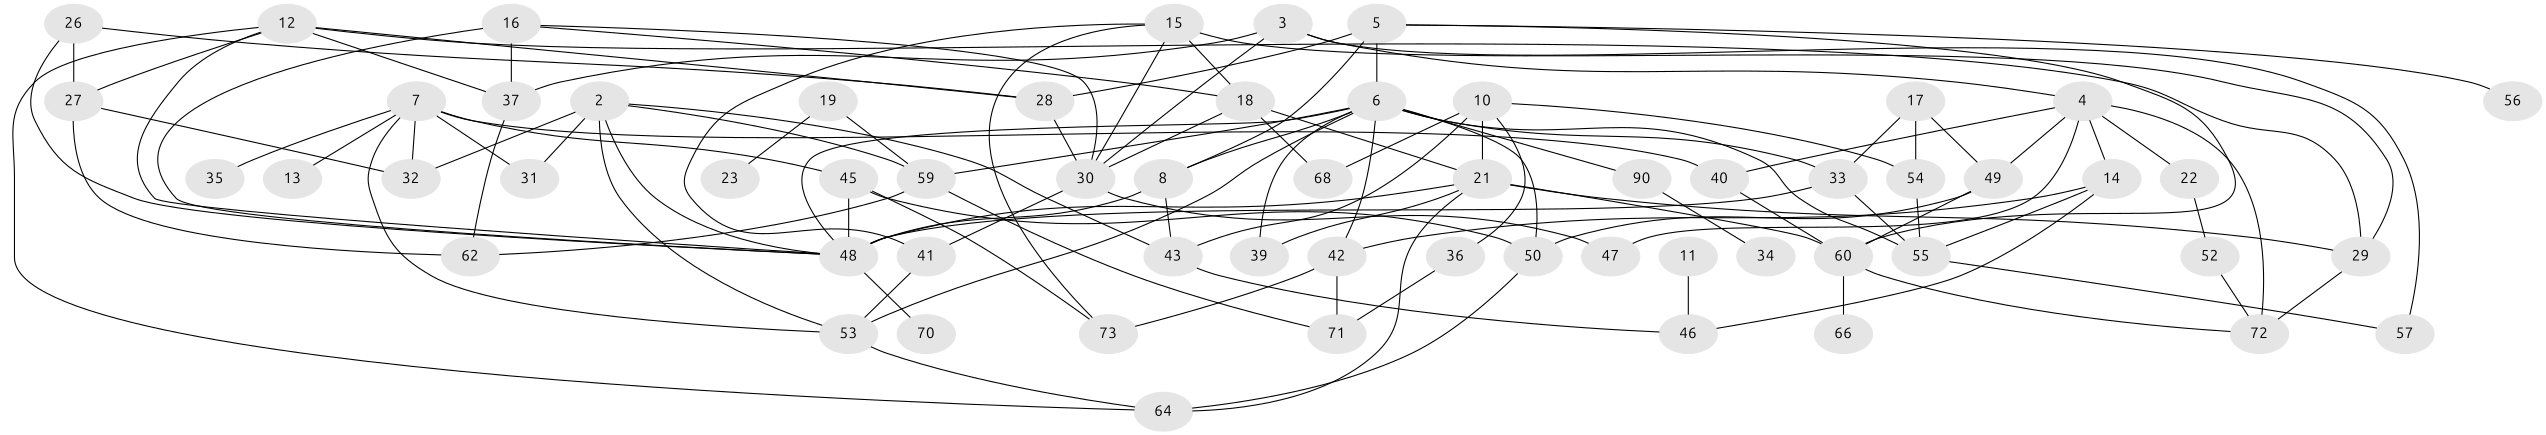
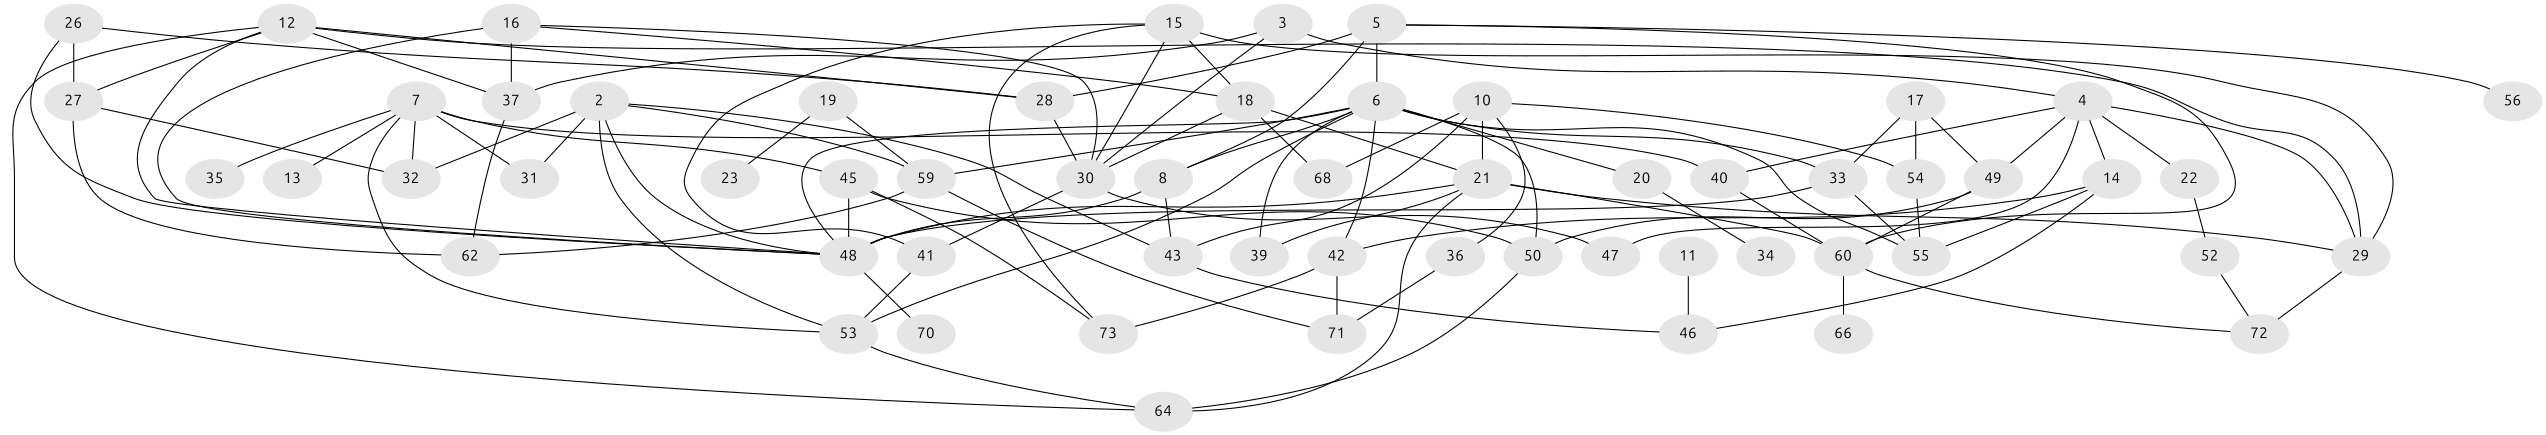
  graph {
    fontname=Ubuntu
    node [color=gray90 fontname=Ubuntu style=filled]
    edge [fontname=Ubuntu weight=1.0]
    2
    31
    32
    43
    53
    59
    48
    46
    64
    62
    71
    3
    4
    30
    37
-   57
    14
    22
    29
    40
    47
    49
    41
    42
    55
    52
    72
    60
    50
    5
    6
    8
    28
    56
-   20 [label=90]
+   20
    33
    39
    66
    34
    73
    70
    7
    13
    35
    45
    10
    21
    36
    68
    54
    11
    12
    27
    15
    18
    16
    17
    19
    23
    26
    2 -- 31
    2 -- 32
    2 -- 43
    2 -- 53
    2 -- 59
    2 -- 48
    43 -- 46
    53 -- 64
    59 -- 62
    59 -- 71
    48 -- 70
    3 -- 4
    3 -- 30
    3 -- 37
-   3 -- 57
    4 -- 14
    4 -- 22
-   4 -- 72
+   4 -- 29
    4 -- 40
    4 -- 47
    4 -- 49
    30 -- 47
    30 -- 41
    37 -- 62
    14 -- 46
    14 -- 42
    14 -- 55
    22 -- 52
    29 -- 72
    40 -- 60
    49 -- 60
    49 -- 50
    41 -- 53
    42 -- 71
    42 -- 73
-   55 -- 57
    52 -- 72
    60 -- 72
    60 -- 66
    50 -- 64
    5 -- 60
    5 -- 6
    5 -- 8
    5 -- 28
    5 -- 56
    6 -- 53
    6 -- 59
    6 -- 48
    6 -- 42
    6 -- 55
    6 -- 50
    6 -- 8 [weight=2.0]
    6 -- 20
    6 -- 33 [weight=2.0]
    6 -- 39
    8 -- 43
    8 -- 48
    28 -- 30
    20 -- 34
    33 -- 48 [weight=4.0]
    33 -- 55
    7 -- 31 [weight=2.0]
    7 -- 32
    7 -- 53
    7 -- 40
    7 -- 13
    7 -- 35
    7 -- 45
    45 -- 48
    45 -- 50 [weight=2.0]
    45 -- 73
    10 -- 43
    10 -- 21
    10 -- 36
    10 -- 68
    10 -- 54
    21 -- 48
    21 -- 64
    21 -- 29
    21 -- 60
    21 -- 39
    36 -- 71
    54 -- 55 [weight=2.0]
    11 -- 46
    12 -- 48
    12 -- 64
    12 -- 37
    12 -- 29
    12 -- 28
    12 -- 27
    27 -- 32
    27 -- 62
    15 -- 30
    15 -- 29 [weight=2.0]
    15 -- 41
    15 -- 73
    15 -- 18
    18 -- 30
    18 -- 21
    18 -- 68
    16 -- 48
    16 -- 30
    16 -- 37 [weight=3.0]
    16 -- 18
    17 -- 49
    17 -- 33
    17 -- 54
    19 -- 59
    19 -- 23
    26 -- 48
    26 -- 28
    26 -- 27
  }
